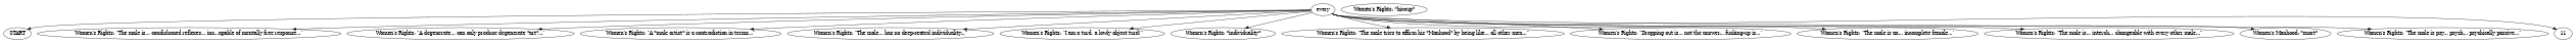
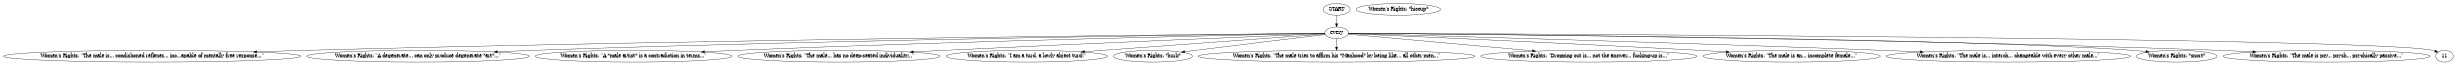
  digraph {
    n1 [label=START]
    n2 [label=every]
    n3 [label="Women's Rights: \"The male is... condishoned reflexes... inc...apable of mentally free response...\""]
    n4 [label="Women's Rights: \"A degenerate... can only produce degenerate *art*...\""]
    n5 [label="Women's Rights: \"A *male artist* is a contradiction in terms...\""]
    n6 [label="Women's Rights: \"The male... has no deep-seated individuality...\""]
    n7 [label="Women's Rights: \"I am a turd, a lowly abject turd!\""]
-   n8 [label="Women's Rights: *individuality*"]
+   n8 [label="Women's Rights: *hurk*"]
    n9 [label="Women's Rights: \"The male tries to affirm his *Manhood* by being like... all other men...\""]
    n10 [label="Women's Rights: \"Dropping out is... not the answer... fucking-up is...\""]
    n11 [label="Women's Rights: \"The male is an... incomplete female...\""]
    n12 [label="Women's Rights: \"The male is... interch... changeable with every other male...\""]
-   n13 [label="Women's Manhood: *snort*"]
+   n13 [label="Women's Rights: *snort*"]
    n14 [label="Women's Rights: \"The male is psy... psysh... psychically passive...\""]
    n15 [label=11]
    n16 [label="Women's Rights: *hiccup*"]
-   n2 -> n1
+   n1 -> n2
    n2 -> n3
    n2 -> n4
    n2 -> n5
    n2 -> n6
    n2 -> n7
    n2 -> n8
    n2 -> n9
    n2 -> n10
    n2 -> n11
    n2 -> n12
    n2 -> n13
    n2 -> n14
    n2 -> n15
  }
